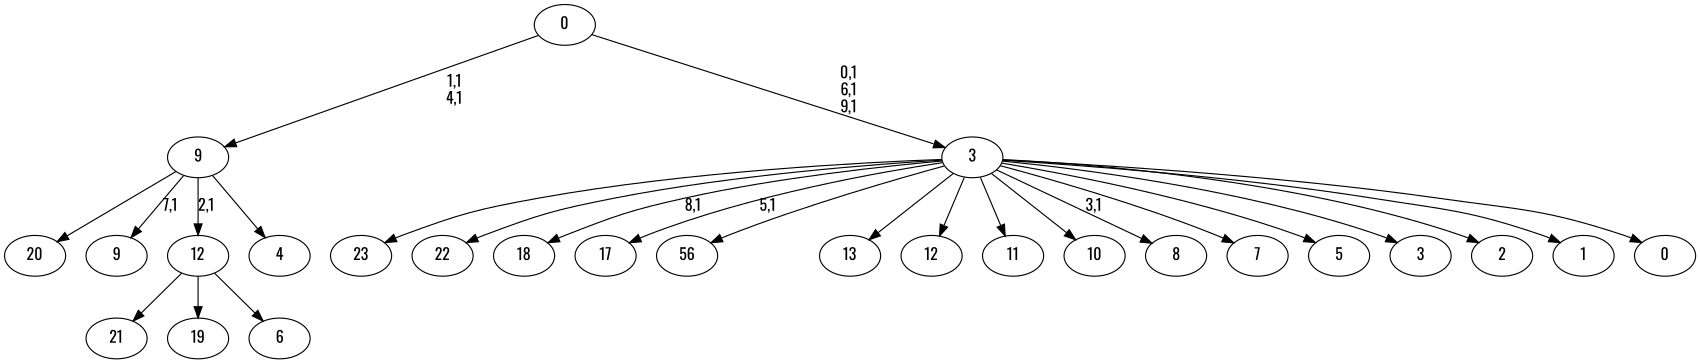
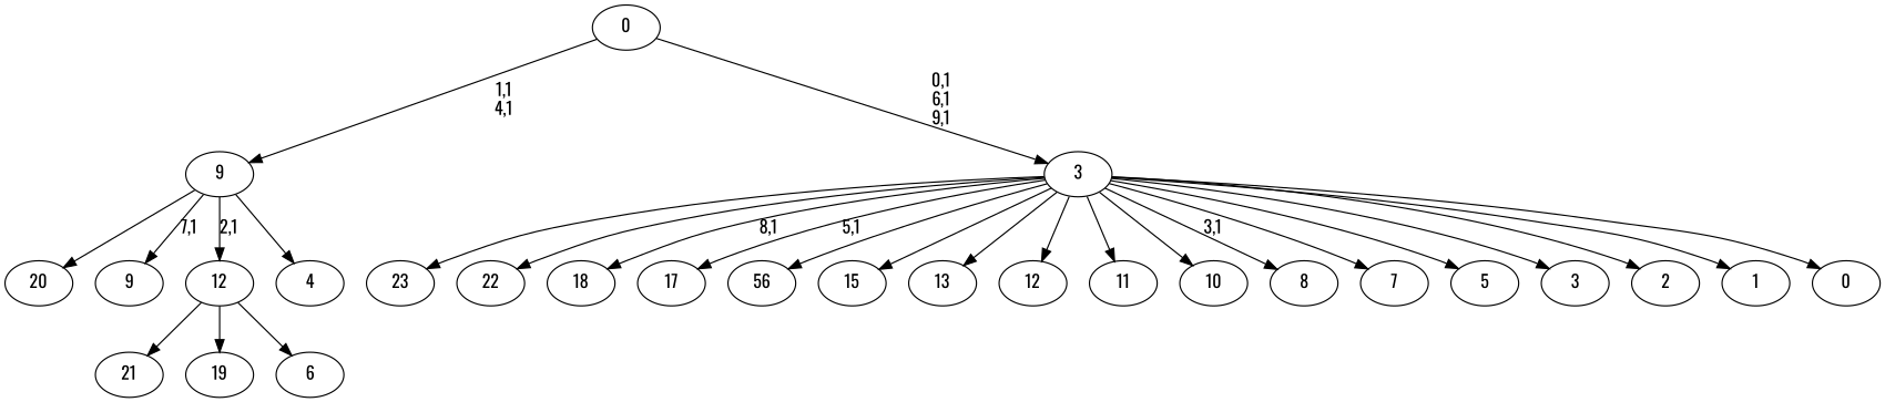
  digraph {
    fontname=Oswald
    node [fontname=Oswald]
    edge [fontname=Oswald]
    n1 [label=23]
    n2 [label=22]
    n3 [label=21]
    n4 [label=20]
    n5 [label=19]
    n6 [label=18]
    n7 [label=17]
    n8 [label=56]
+   n9 [label=15]
    n10 [label=13]
    n11 [label=12]
    n12 [label=11]
    n13 [label=10]
    n14 [label=9]
    n15 [label=8]
    n16 [label=7]
    n17 [label=6]
    12
    n19 [label=5]
    n20 [label=4]
    9
    n22 [label=3]
    n23 [label=2]
    n24 [label=1]
    n25 [label=0]
    3
    0
    12 -> n3
    12 -> n5
    12 -> n17
    9 -> n4
    9 -> n14 [label="7,1"]
    9 -> 12 [label="2,1"]
    9 -> n20
    3 -> n1
    3 -> n2
    3 -> n6 [label="8,1"]
    3 -> n7 [label="5,1"]
    3 -> n8
+   3 -> n9
    3 -> n10
    3 -> n11
    3 -> n12
    3 -> n13
    3 -> n15 [label="3,1"]
    3 -> n16
    3 -> n19
    3 -> n22
    3 -> n23
    3 -> n24
    3 -> n25
    0 -> 9 [label="1,1\n4,1"]
    0 -> 3 [label="0,1\n6,1\n9,1"]
  }
